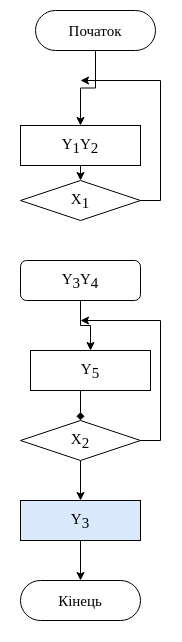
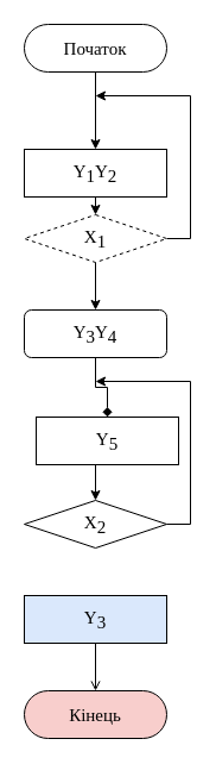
  <mxCell id="0" />
  <mxCell id="1" parent="0" />
  <mxCell id="2" style="edgeStyle=orthogonalEdgeStyle;rounded=0;orthogonalLoop=1;jettySize=auto;html=1;exitX=0.5;exitY=1;exitDx=0;exitDy=0;entryX=0.5;entryY=0;entryDx=0;entryDy=0;fontSize=15;fontFamily=Times New Roman;" edge="1" parent="1" source="3" target="6"><mxGeometry relative="1" as="geometry" /></mxCell>
- <mxCell id="3" value="Початок" style="rounded=1;whiteSpace=wrap;html=1;arcSize=50;fontSize=15;fontFamily=Times New Roman;" vertex="1" parent="1"><mxGeometry x="35" y="10" width="120" height="40" as="geometry" /></mxCell>
- <mxCell id="4" value="Кінець" style="rounded=1;whiteSpace=wrap;html=1;arcSize=50;fontSize=15;fontFamily=Times New Roman;" vertex="1" parent="1"><mxGeometry x="20" y="580" width="120" height="40" as="geometry" /></mxCell>
+ <mxCell id="3" value="Початок" style="rounded=1;whiteSpace=wrap;html=1;arcSize=50;fontSize=15;fontFamily=Times New Roman;" vertex="1" parent="1"><mxGeometry x="20" y="20" width="120" height="40" as="geometry" /></mxCell>
+ <mxCell id="4" value="Кінець" style="rounded=1;whiteSpace=wrap;html=1;arcSize=50;fontSize=15;fontFamily=Times New Roman;fillColor=#f8cecc;" vertex="1" parent="1"><mxGeometry x="20" y="580" width="120" height="40" as="geometry" /></mxCell>
  <mxCell id="5" style="edgeStyle=orthogonalEdgeStyle;rounded=0;orthogonalLoop=1;jettySize=auto;html=1;exitX=0.5;exitY=1;exitDx=0;exitDy=0;entryX=0.5;entryY=0;entryDx=0;entryDy=0;fontSize=15;fontFamily=Times New Roman;" edge="1" parent="1" source="6" target="9"><mxGeometry relative="1" as="geometry" /></mxCell>
  <mxCell id="6" value="Y&lt;sub style=&quot;font-size: 15px;&quot;&gt;1&lt;/sub&gt;Y&lt;sub style=&quot;font-size: 15px;&quot;&gt;2&lt;/sub&gt;" style="rounded=0;whiteSpace=wrap;html=1;fontSize=15;fontFamily=Times New Roman;" vertex="1" parent="1"><mxGeometry x="20" y="125" width="120" height="40" as="geometry" /></mxCell>
+ <mxCell id="7" style="edgeStyle=orthogonalEdgeStyle;rounded=0;orthogonalLoop=1;jettySize=auto;html=1;exitX=0.5;exitY=1;exitDx=0;exitDy=0;entryX=0.5;entryY=0;entryDx=0;entryDy=0;fontSize=15;fontFamily=Times New Roman;" edge="1" parent="1" source="9" target="11"><mxGeometry relative="1" as="geometry" /></mxCell>
  <mxCell id="8" style="edgeStyle=orthogonalEdgeStyle;rounded=0;orthogonalLoop=1;jettySize=auto;html=1;exitX=1;exitY=0.5;exitDx=0;exitDy=0;fontSize=15;fontFamily=Times New Roman;" edge="1" parent="1" source="9"><mxGeometry relative="1" as="geometry"><mxPoint x="80" y="80" as="targetPoint" /><Array as="points"><mxPoint x="160" y="200" /><mxPoint x="160" y="80" /></Array></mxGeometry></mxCell>
- <mxCell id="9" value="X&lt;sub style=&quot;font-size: 15px;&quot;&gt;1&lt;/sub&gt;" style="rhombus;whiteSpace=wrap;html=1;fontSize=15;fontFamily=Times New Roman;" vertex="1" parent="1"><mxGeometry x="20" y="180" width="120" height="40" as="geometry" /></mxCell>
- <mxCell id="10" style="edgeStyle=orthogonalEdgeStyle;rounded=0;orthogonalLoop=1;jettySize=auto;html=1;exitX=0.5;exitY=1;exitDx=0;exitDy=0;entryX=0.5;entryY=0;entryDx=0;entryDy=0;fontSize=15;fontFamily=Times New Roman;" edge="1" parent="1" source="11" target="13"><mxGeometry relative="1" as="geometry" /></mxCell>
+ <mxCell id="9" value="X&lt;sub style=&quot;font-size: 15px;&quot;&gt;1&lt;/sub&gt;" style="rhombus;whiteSpace=wrap;html=1;fontSize=15;fontFamily=Times New Roman;dashed=1;" vertex="1" parent="1"><mxGeometry x="20" y="180" width="120" height="40" as="geometry" /></mxCell>
+ <mxCell id="10" style="edgeStyle=orthogonalEdgeStyle;rounded=0;orthogonalLoop=1;jettySize=auto;html=1;exitX=0.5;exitY=1;exitDx=0;exitDy=0;entryX=0.5;entryY=0;entryDx=0;entryDy=0;fontSize=15;fontFamily=Times New Roman;endArrow=diamond;" edge="1" parent="1" source="11" target="13"><mxGeometry relative="1" as="geometry" /></mxCell>
  <mxCell id="11" value="Y&lt;sub style=&quot;font-size: 15px;&quot;&gt;3&lt;/sub&gt;Y&lt;sub style=&quot;font-size: 15px;&quot;&gt;4&lt;/sub&gt;" style="whiteSpace=wrap;html=1;fontSize=15;fontFamily=Times New Roman;rounded=1;" vertex="1" parent="1"><mxGeometry x="20" y="260" width="120" height="40" as="geometry" /></mxCell>
- <mxCell id="12" style="edgeStyle=orthogonalEdgeStyle;rounded=0;orthogonalLoop=1;jettySize=auto;html=1;exitX=0.5;exitY=1;exitDx=0;exitDy=0;entryX=0.5;entryY=0;entryDx=0;entryDy=0;fontSize=15;fontFamily=Times New Roman;endArrow=diamond;" edge="1" parent="1" source="13" target="16"><mxGeometry relative="1" as="geometry" /></mxCell>
+ <mxCell id="12" style="edgeStyle=orthogonalEdgeStyle;rounded=0;orthogonalLoop=1;jettySize=auto;html=1;exitX=0.5;exitY=1;exitDx=0;exitDy=0;entryX=0.5;entryY=0;entryDx=0;entryDy=0;fontSize=15;fontFamily=Times New Roman;" edge="1" parent="1" source="13" target="16"><mxGeometry relative="1" as="geometry" /></mxCell>
  <mxCell id="13" value="Y&lt;sub style=&quot;font-size: 15px;&quot;&gt;5&lt;/sub&gt;" style="rounded=0;whiteSpace=wrap;html=1;fontSize=15;fontFamily=Times New Roman;" vertex="1" parent="1"><mxGeometry x="30" y="350" width="120" height="40" as="geometry" /></mxCell>
- <mxCell id="14" style="edgeStyle=orthogonalEdgeStyle;rounded=0;orthogonalLoop=1;jettySize=auto;html=1;exitX=0.5;exitY=1;exitDx=0;exitDy=0;entryX=0.5;entryY=0;entryDx=0;entryDy=0;fontSize=15;fontFamily=Times New Roman;" edge="1" parent="1" source="16" target="18"><mxGeometry relative="1" as="geometry" /></mxCell>
  <mxCell id="15" style="edgeStyle=orthogonalEdgeStyle;rounded=0;orthogonalLoop=1;jettySize=auto;html=1;exitX=1;exitY=0.5;exitDx=0;exitDy=0;fontSize=15;fontFamily=Times New Roman;" edge="1" parent="1" source="16"><mxGeometry relative="1" as="geometry"><mxPoint x="80" y="320" as="targetPoint" /><Array as="points"><mxPoint x="160" y="440" /><mxPoint x="160" y="320" /></Array></mxGeometry></mxCell>
  <mxCell id="16" value="X&lt;sub style=&quot;font-size: 15px;&quot;&gt;2&lt;/sub&gt;" style="rhombus;whiteSpace=wrap;html=1;fontSize=15;fontFamily=Times New Roman;" vertex="1" parent="1"><mxGeometry x="20" y="420" width="120" height="40" as="geometry" /></mxCell>
- <mxCell id="17" style="edgeStyle=orthogonalEdgeStyle;rounded=0;orthogonalLoop=1;jettySize=auto;html=1;exitX=0.5;exitY=1;exitDx=0;exitDy=0;entryX=0.5;entryY=0;entryDx=0;entryDy=0;fontSize=15;fontFamily=Times New Roman;" edge="1" parent="1" source="18" target="4"><mxGeometry relative="1" as="geometry" /></mxCell>
+ <mxCell id="17" style="edgeStyle=orthogonalEdgeStyle;rounded=0;orthogonalLoop=1;jettySize=auto;html=1;exitX=0.5;exitY=1;exitDx=0;exitDy=0;entryX=0.5;entryY=0;entryDx=0;entryDy=0;fontSize=15;fontFamily=Times New Roman;endArrow=open;" edge="1" parent="1" source="18" target="4"><mxGeometry relative="1" as="geometry" /></mxCell>
  <mxCell id="18" value="Y&lt;sub style=&quot;font-size: 15px;&quot;&gt;3&lt;/sub&gt;" style="rounded=0;whiteSpace=wrap;html=1;fontSize=15;fontFamily=Times New Roman;fillColor=#dae8fc;" vertex="1" parent="1"><mxGeometry x="20" y="500" width="120" height="40" as="geometry" /></mxCell>
